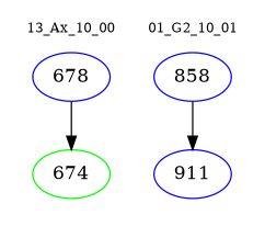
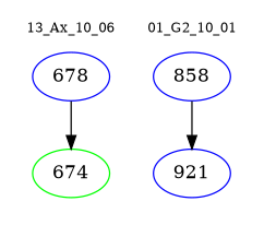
  digraph {
    node [color=blue]
    edge [color=black]
    n1 [label=678]
    n2 [color=green label=674]
    n3 [label=858]
-   n4 [label=911]
+   n4 [label=921]
    subgraph cluster_1 {
      color=white
      fontsize=10
-     label="13_Ax_10_00"
+     label="13_Ax_10_06"
      n1
      n2
    }
    subgraph cluster_2 {
      color=white
      fontsize=10
      label="01_G2_10_01"
      n3
      n4
    }
    n1 -> n2
    n3 -> n4
  }
